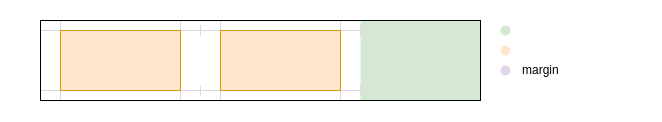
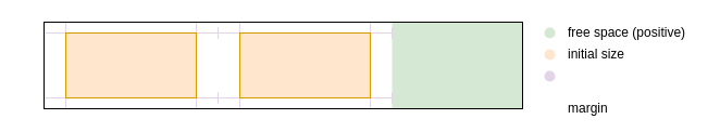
  <mxCell id="0" />
  <mxCell id="1" parent="0" />
  <mxCell id="2" value="" style="rounded=0;whiteSpace=wrap;html=1;fillColor=#d5e8d4;strokeColor=none;" parent="1" vertex="1"><mxGeometry x="360" y="20" width="120" height="80" as="geometry" /></mxCell>
  <mxCell id="3" value="" style="shape=crossbar;whiteSpace=wrap;html=1;rounded=1;strokeColor=#E1D5E7;fillColor=none;" vertex="1" parent="1"><mxGeometry x="40" y="85" width="160" height="10" as="geometry" /></mxCell>
  <mxCell id="4" value="" style="shape=crossbar;whiteSpace=wrap;html=1;rounded=1;strokeColor=#E1D5E7;fillColor=none;" vertex="1" parent="1"><mxGeometry x="40" y="25" width="160" height="10" as="geometry" /></mxCell>
  <mxCell id="5" value="" style="shape=crossbar;whiteSpace=wrap;html=1;rounded=1;strokeColor=#E1D5E7;fillColor=none;rotation=90;" vertex="1" parent="1"><mxGeometry x="20" y="55" width="80" height="10" as="geometry" /></mxCell>
  <mxCell id="6" value="" style="shape=crossbar;whiteSpace=wrap;html=1;rounded=1;strokeColor=#E1D5E7;fillColor=none;rotation=90;" vertex="1" parent="1"><mxGeometry x="140" y="55" width="80" height="10" as="geometry" /></mxCell>
  <mxCell id="7" value="" style="rounded=0;whiteSpace=wrap;html=1;fillColor=#ffe6cc;strokeColor=#d79b00;" parent="1" vertex="1"><mxGeometry x="60" y="30" width="120" height="60" as="geometry" /></mxCell>
  <mxCell id="8" value="" style="shape=crossbar;whiteSpace=wrap;html=1;rounded=1;strokeColor=#E1D5E7;fillColor=none;" vertex="1" parent="1"><mxGeometry x="200" y="85" width="160" height="10" as="geometry" /></mxCell>
  <mxCell id="9" value="" style="shape=crossbar;whiteSpace=wrap;html=1;rounded=1;strokeColor=#E1D5E7;fillColor=none;" vertex="1" parent="1"><mxGeometry x="200" y="25" width="160" height="10" as="geometry" /></mxCell>
  <mxCell id="10" value="" style="shape=crossbar;whiteSpace=wrap;html=1;rounded=1;strokeColor=#E1D5E7;fillColor=none;rotation=90;" vertex="1" parent="1"><mxGeometry x="180" y="55" width="80" height="10" as="geometry" /></mxCell>
  <mxCell id="11" value="" style="shape=crossbar;whiteSpace=wrap;html=1;rounded=1;strokeColor=#E1D5E7;fillColor=none;rotation=90;" vertex="1" parent="1"><mxGeometry x="300" y="55" width="80" height="10" as="geometry" /></mxCell>
  <mxCell id="12" value="" style="rounded=0;whiteSpace=wrap;html=1;fillColor=#ffe6cc;strokeColor=#d79b00;" vertex="1" parent="1"><mxGeometry x="220" y="30" width="120" height="60" as="geometry" /></mxCell>
  <mxCell id="13" value="" style="rounded=0;whiteSpace=wrap;html=1;fillColor=none;" parent="1" vertex="1"><mxGeometry x="40" y="20" width="440" height="80" as="geometry" /></mxCell>
  <mxCell id="14" value="" style="ellipse;whiteSpace=wrap;html=1;fillColor=#ffe6cc;strokeColor=none;" vertex="1" parent="1"><mxGeometry x="500" y="45" width="10" height="10" as="geometry" /></mxCell>
+ <mxCell id="15" value="initial size" style="text;html=1;strokeColor=none;fillColor=none;align=left;verticalAlign=middle;whiteSpace=wrap;rounded=0;" vertex="1" parent="1"><mxGeometry x="520" y="40" width="60" height="20" as="geometry" /></mxCell>
  <mxCell id="16" value="" style="ellipse;whiteSpace=wrap;html=1;fillColor=#e1d5e7;strokeColor=none;" vertex="1" parent="1"><mxGeometry x="500" y="65" width="10" height="10" as="geometry" /></mxCell>
- <mxCell id="17" value="margin" style="text;html=1;strokeColor=none;fillColor=none;align=left;verticalAlign=middle;whiteSpace=wrap;rounded=0;" vertex="1" parent="1"><mxGeometry x="520" y="60" width="60" height="20" as="geometry" /></mxCell>
+ <mxCell id="17" value="margin" style="text;html=1;strokeColor=none;fillColor=none;align=left;verticalAlign=middle;whiteSpace=wrap;rounded=0;" vertex="1" parent="1"><mxGeometry x="520" y="90" width="60" height="20" as="geometry" /></mxCell>
  <mxCell id="18" value="" style="ellipse;whiteSpace=wrap;html=1;fillColor=#d5e8d4;strokeColor=none;" vertex="1" parent="1"><mxGeometry x="500" y="25" width="10" height="10" as="geometry" /></mxCell>
+ <mxCell id="19" value="free space (positive)" style="text;html=1;strokeColor=none;fillColor=none;align=left;verticalAlign=middle;whiteSpace=wrap;rounded=0;" vertex="1" parent="1"><mxGeometry x="520" y="20" width="120" height="20" as="geometry" /></mxCell>
